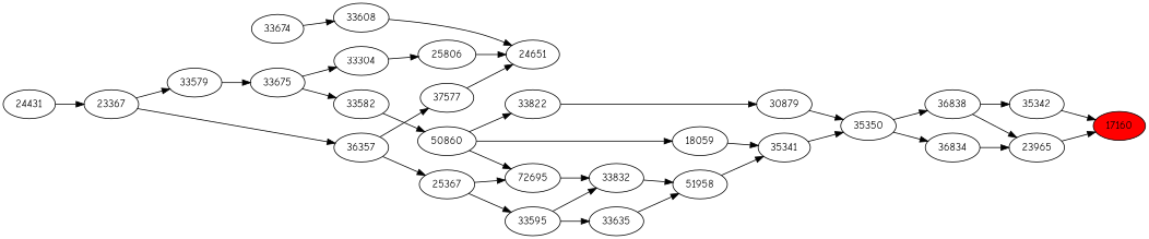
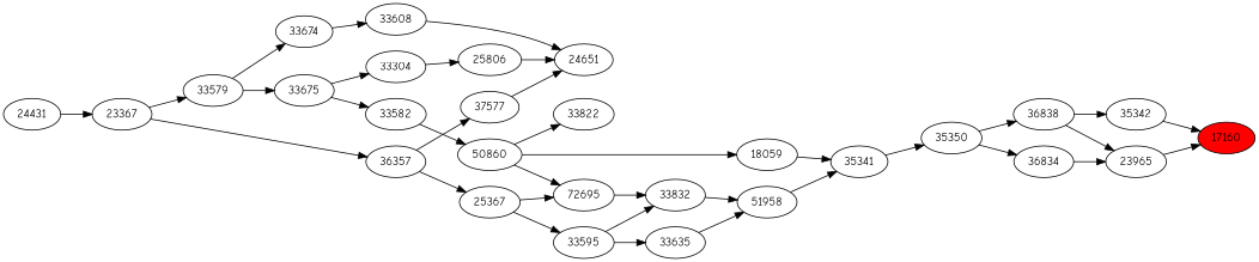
  strict digraph {
    fontname="Comic Neue"
    rankdir=LR
    node [fontname="Comic Neue"]
    edge [fontname="Comic Neue"]
    n1 [fillcolor=red label=17160 style=filled]
    n2 [label=35342]
    n3 [label=23965]
    n4 [label=36838]
    n5 [label=36834]
    n6 [label=35350]
-   n7 [label=30879]
    n8 [label=35341]
    n9 [label=33822]
    n10 [label=51958]
    n11 [label=18059]
    n12 [label=24651]
    n13 [label=50860]
    n14 [label=72695]
    n15 [label=33832]
    n16 [label=33635]
    n17 [label=25806]
    n18 [label=33608]
    n19 [label=37577]
    n20 [label=33582]
    n21 [label=33595]
    n22 [label=33304]
    n23 [label=33674]
    n24 [label=36357]
    n25 [label=25367]
    n26 [label=33675]
    n27 [label=33579]
    n28 [label=23367]
    n29 [label=24431]
    n2 -> n1
    n3 -> n1
    n4 -> n2
    n4 -> n3
    n5 -> n3
    n6 -> n4
    n6 -> n5
-   n7 -> n6
    n8 -> n6
-   n9 -> n7
    n10 -> n8
    n11 -> n8
    n13 -> n9
    n13 -> n11
    n13 -> n14
    n14 -> n15
    n15 -> n10
    n16 -> n10
    n17 -> n12
    n18 -> n12
    n19 -> n12
    n20 -> n13
    n21 -> n15
    n21 -> n16
    n22 -> n17
    n23 -> n18
    n24 -> n19
    n24 -> n25
    n25 -> n14
    n25 -> n21
    n26 -> n20
    n26 -> n22
+   n27 -> n23
    n27 -> n26
    n28 -> n24
    n28 -> n27
    n29 -> n28
  }
